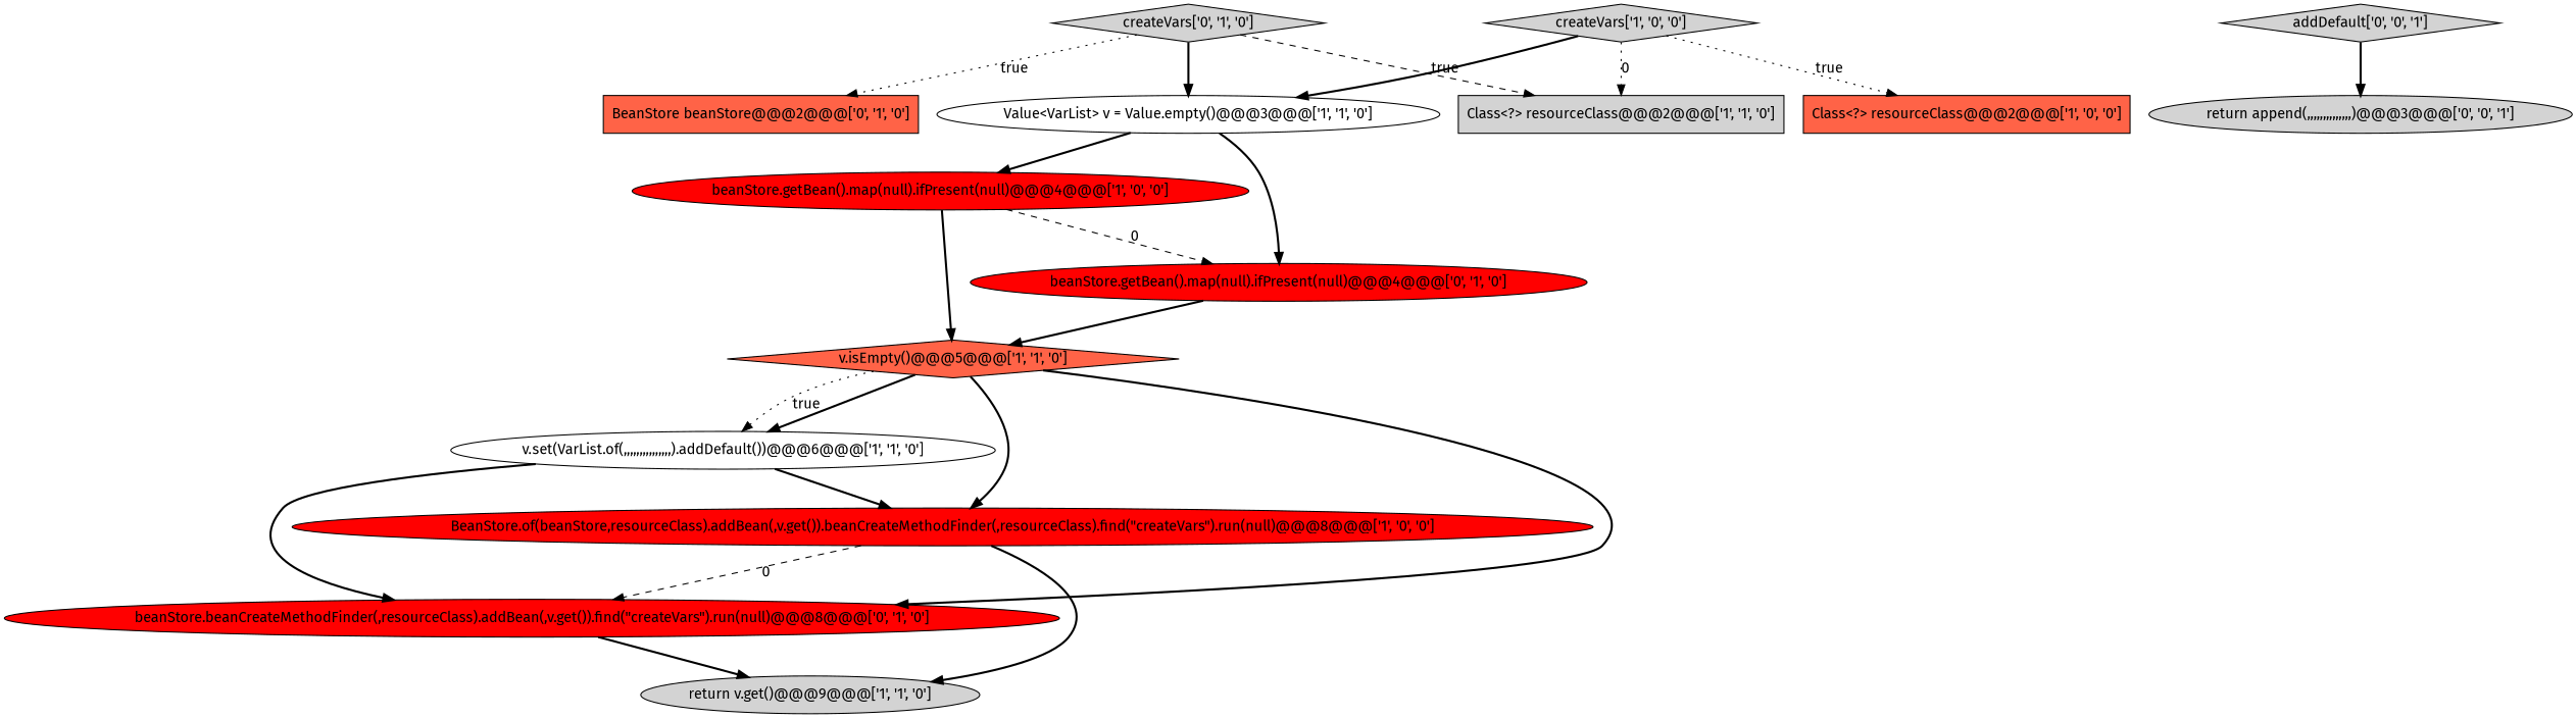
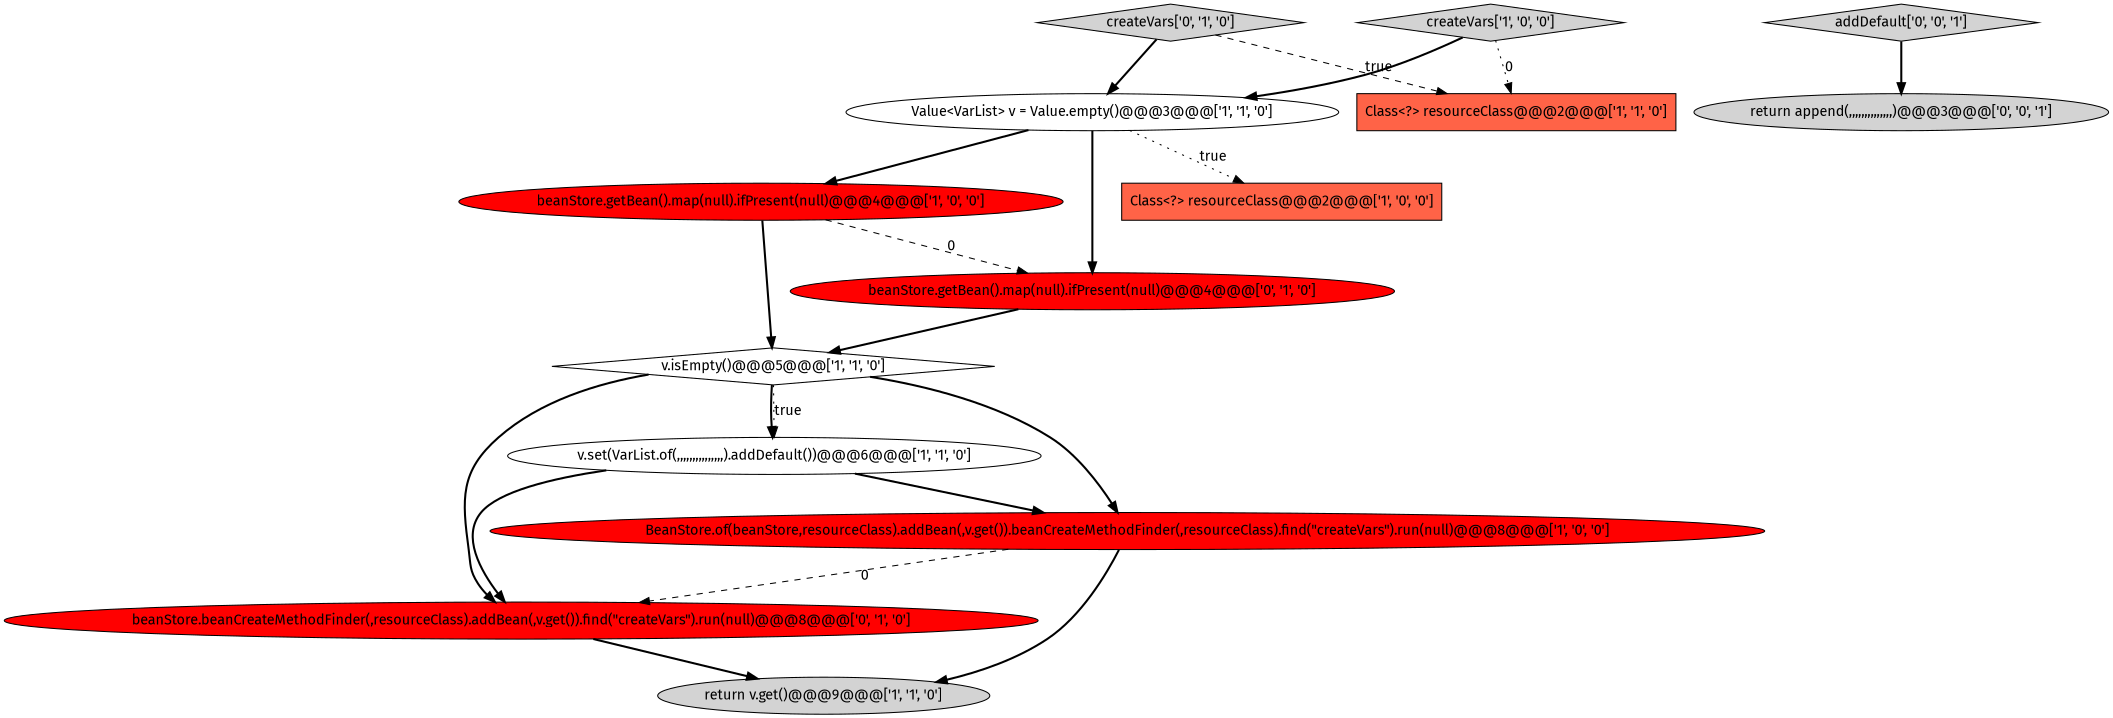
  digraph {
    fontname="Fira Sans"
    node [fillcolor=lightgray fontname="Fira Sans" shape=ellipse style=filled]
    edge [fontname="Fira Sans" style=bold]
    n1 [label="createVars['0', '1', '0']" shape=diamond]
    n2 [fillcolor=white label="Value<VarList> v = Value.empty()@@@3@@@['1', '1', '0']"]
-   n3 [label="Class<?> resourceClass@@@2@@@['1', '1', '0']" shape=box]
-   n4 [fillcolor=tomato label="BeanStore beanStore@@@2@@@['0', '1', '0']" shape=box]
+   n3 [fillcolor=tomato label="Class<?> resourceClass@@@2@@@['1', '1', '0']" shape=box]
    n5 [fillcolor=red label="beanStore.getBean().map(null).ifPresent(null)@@@4@@@['1', '0', '0']"]
    n6 [fillcolor=red label="beanStore.getBean().map(null).ifPresent(null)@@@4@@@['0', '1', '0']"]
-   n7 [fillcolor=tomato label="v.isEmpty()@@@5@@@['1', '1', '0']" shape=diamond]
+   n7 [fillcolor=white label="v.isEmpty()@@@5@@@['1', '1', '0']" shape=diamond]
    n8 [fillcolor=red label="beanStore.beanCreateMethodFinder(,resourceClass).addBean(,v.get()).find(\"createVars\").run(null)@@@8@@@['0', '1', '0']"]
    n9 [fillcolor=white label="v.set(VarList.of(,,,,,,,,,,,,,,,).addDefault())@@@6@@@['1', '1', '0']"]
    n10 [fillcolor=red label="BeanStore.of(beanStore,resourceClass).addBean(,v.get()).beanCreateMethodFinder(,resourceClass).find(\"createVars\").run(null)@@@8@@@['1', '0', '0']"]
    n11 [label="createVars['1', '0', '0']" shape=diamond]
    n12 [fillcolor=tomato label="Class<?> resourceClass@@@2@@@['1', '0', '0']" shape=box]
    n13 [label="return v.get()@@@9@@@['1', '1', '0']"]
    n14 [label="return append(,,,,,,,,,,,,,,)@@@3@@@['0', '0', '1']"]
    n15 [label="addDefault['0', '0', '1']" shape=diamond]
    n1 -> n2
    n1 -> n3 [label=true style=dashed]
-   n1 -> n4 [label=true style=dotted]
    n2 -> n5
    n2 -> n6
    n5 -> n6 [label=0 style=dashed]
    n5 -> n7
    n6 -> n7
    n7 -> n8
    n7 -> n9
    n7 -> n9 [label=true style=dotted]
    n7 -> n10
    n8 -> n13
    n9 -> n8
    n9 -> n10
    n10 -> n8 [label=0 style=dashed]
    n10 -> n13
    n11 -> n2
    n11 -> n3 [label=0 style=dotted]
-   n11 -> n12 [label=true style=dotted]
+   n2 -> n12 [label=true style=dotted]
    n15 -> n14
  }
